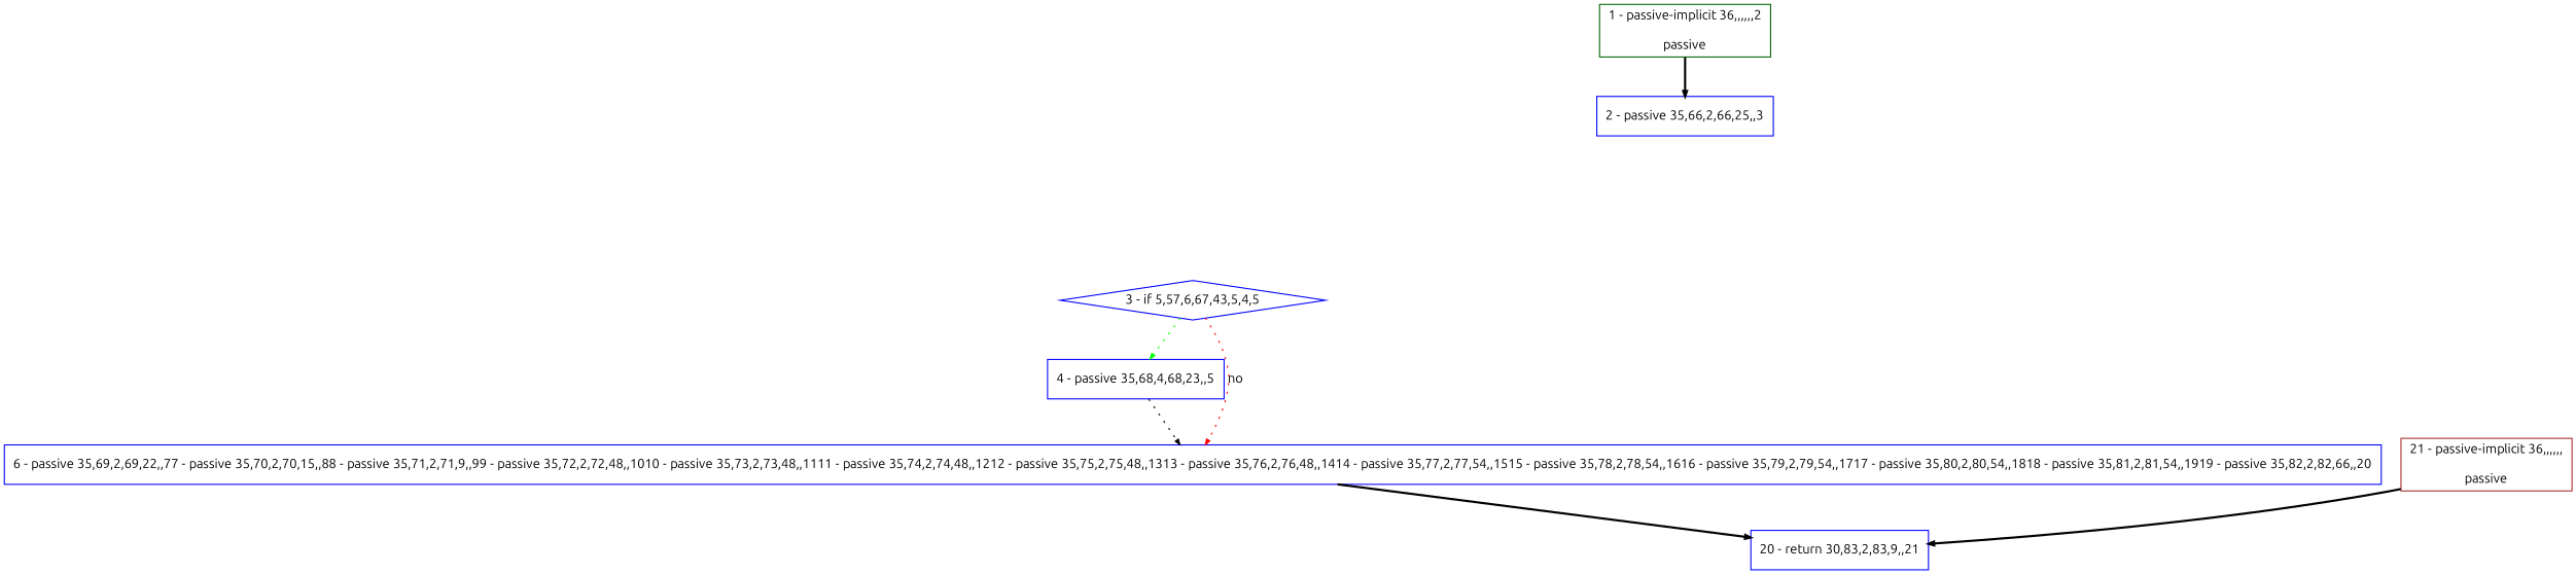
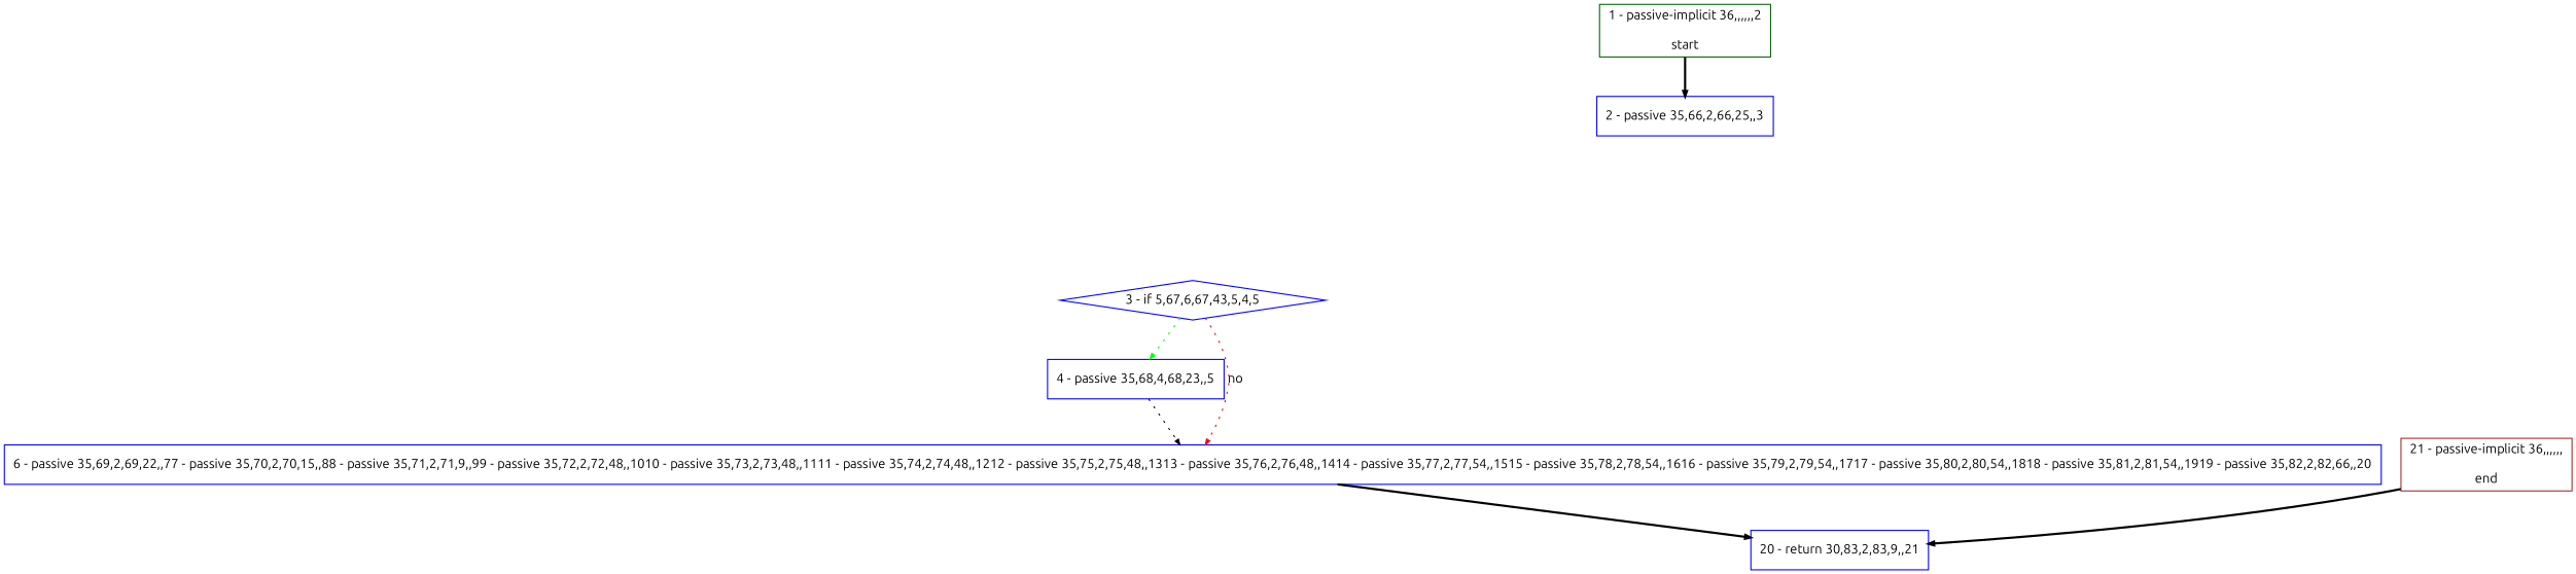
  digraph {
    bgcolor=white
    compound=true
    fillcolor="#FFFFCC"
    fontname=Ubuntu
    fontsize=12
    pack=true
    packmode=clust
    style="rounded,filled"
    node [color="#0000ff" compound=true fillcolor="#ffffff" fixedsize=false fontname=Ubuntu fontsize=12 node_initialized=no shape=box style=filled]
    edge [arrowhead=normal arrowsize=0.5 arrowtail=none color="#000000" compound=true dir=forward fontcolor=black fontname=Ubuntu fontsize=12 style=dotted]
    n1 [label="2 - passive 35,66,2,66,25,,3"]
-   n2 [label="3 - if 5,57,6,67,43,5,4,5" shape=diamond]
+   n2 [label="3 - if 5,67,6,67,43,5,4,5" shape=diamond]
    n3 [label="4 - passive 35,68,4,68,23,,5"]
    n4 [label="6 - passive 35,69,2,69,22,,77 - passive 35,70,2,70,15,,88 - passive 35,71,2,71,9,,99 - passive 35,72,2,72,48,,1010 - passive 35,73,2,73,48,,1111 - passive 35,74,2,74,48,,1212 - passive 35,75,2,75,48,,1313 - passive 35,76,2,76,48,,1414 - passive 35,77,2,77,54,,1515 - passive 35,78,2,78,54,,1616 - passive 35,79,2,79,54,,1717 - passive 35,80,2,80,54,,1818 - passive 35,81,2,81,54,,1919 - passive 35,82,2,82,66,,20"]
-   n5 [color="#006400" label="1 - passive-implicit 36,,,,,,2\n\npassive"]
+   n5 [color="#006400" label="1 - passive-implicit 36,,,,,,2\n\nstart"]
    n6 [label="20 - return 30,83,2,83,9,,21"]
-   n7 [color="#a52a2a" label="21 - passive-implicit 36,,,,,,\n\npassive"]
+   n7 [color="#a52a2a" label="21 - passive-implicit 36,,,,,,\n\nend"]
    n2 -> n3 [color="#00ff00" label=yes]
    n2 -> n4 [color="#ff0000" label=no]
    n3 -> n4
    n4 -> n6 [style=bold]
    n5 -> n1 [style=bold]
    n7 -> n6 [style=bold]
  }
